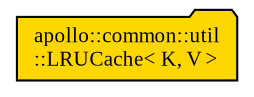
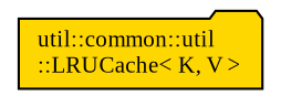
  digraph {
    rankdir=LR
    fontname="Liberation Serif"
-   n1 [color=black fillcolor=gold fontname="Liberation Serif" fontsize=10 height=0.2 label="apollo::common::util\l::LRUCache\< K, V \>" shape=folder style=filled width=0.4]
+   n1 [color=black fillcolor=gold fontname="Liberation Serif" fontsize=10 height=0.2 label="util::common::util\l::LRUCache\< K, V \>" shape=folder style=filled width=0.4]
  }
